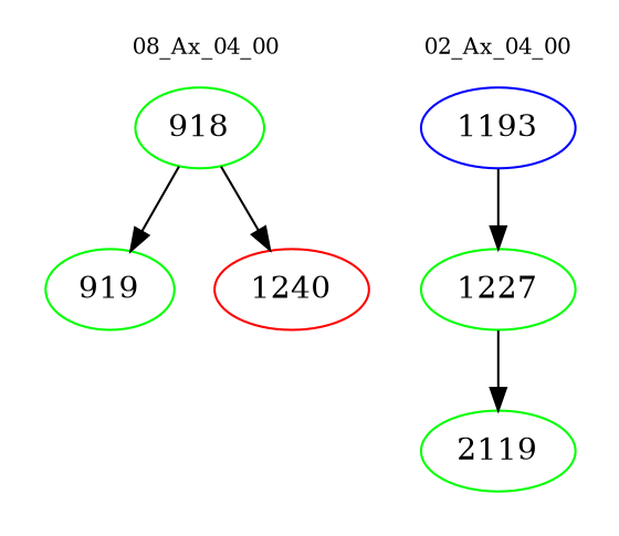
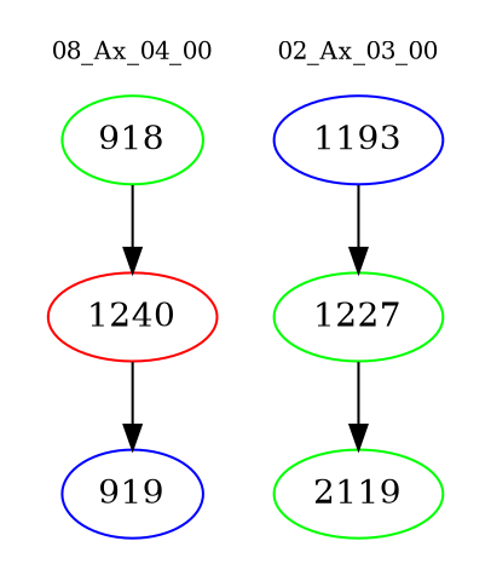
  digraph {
    node [color=green]
    edge [color=black]
    n1 [label=918]
-   n2 [label=919]
+   n2 [color=blue label=919]
    n3 [color=red label=1240]
    n4 [label=1227]
    n5 [color=blue label=1193]
    n6 [label=2119]
    subgraph cluster_1 {
      color=white
      fontsize=10
      label="08_Ax_04_00"
      n1
      n2
      n3
    }
    subgraph cluster_2 {
      color=white
      fontsize=10
-     label="02_Ax_04_00"
+     label="02_Ax_03_00"
      n4
      n5
      n6
    }
-   n1 -> n2
+   n3 -> n2
    n1 -> n3
    n4 -> n6
    n5 -> n4
  }
